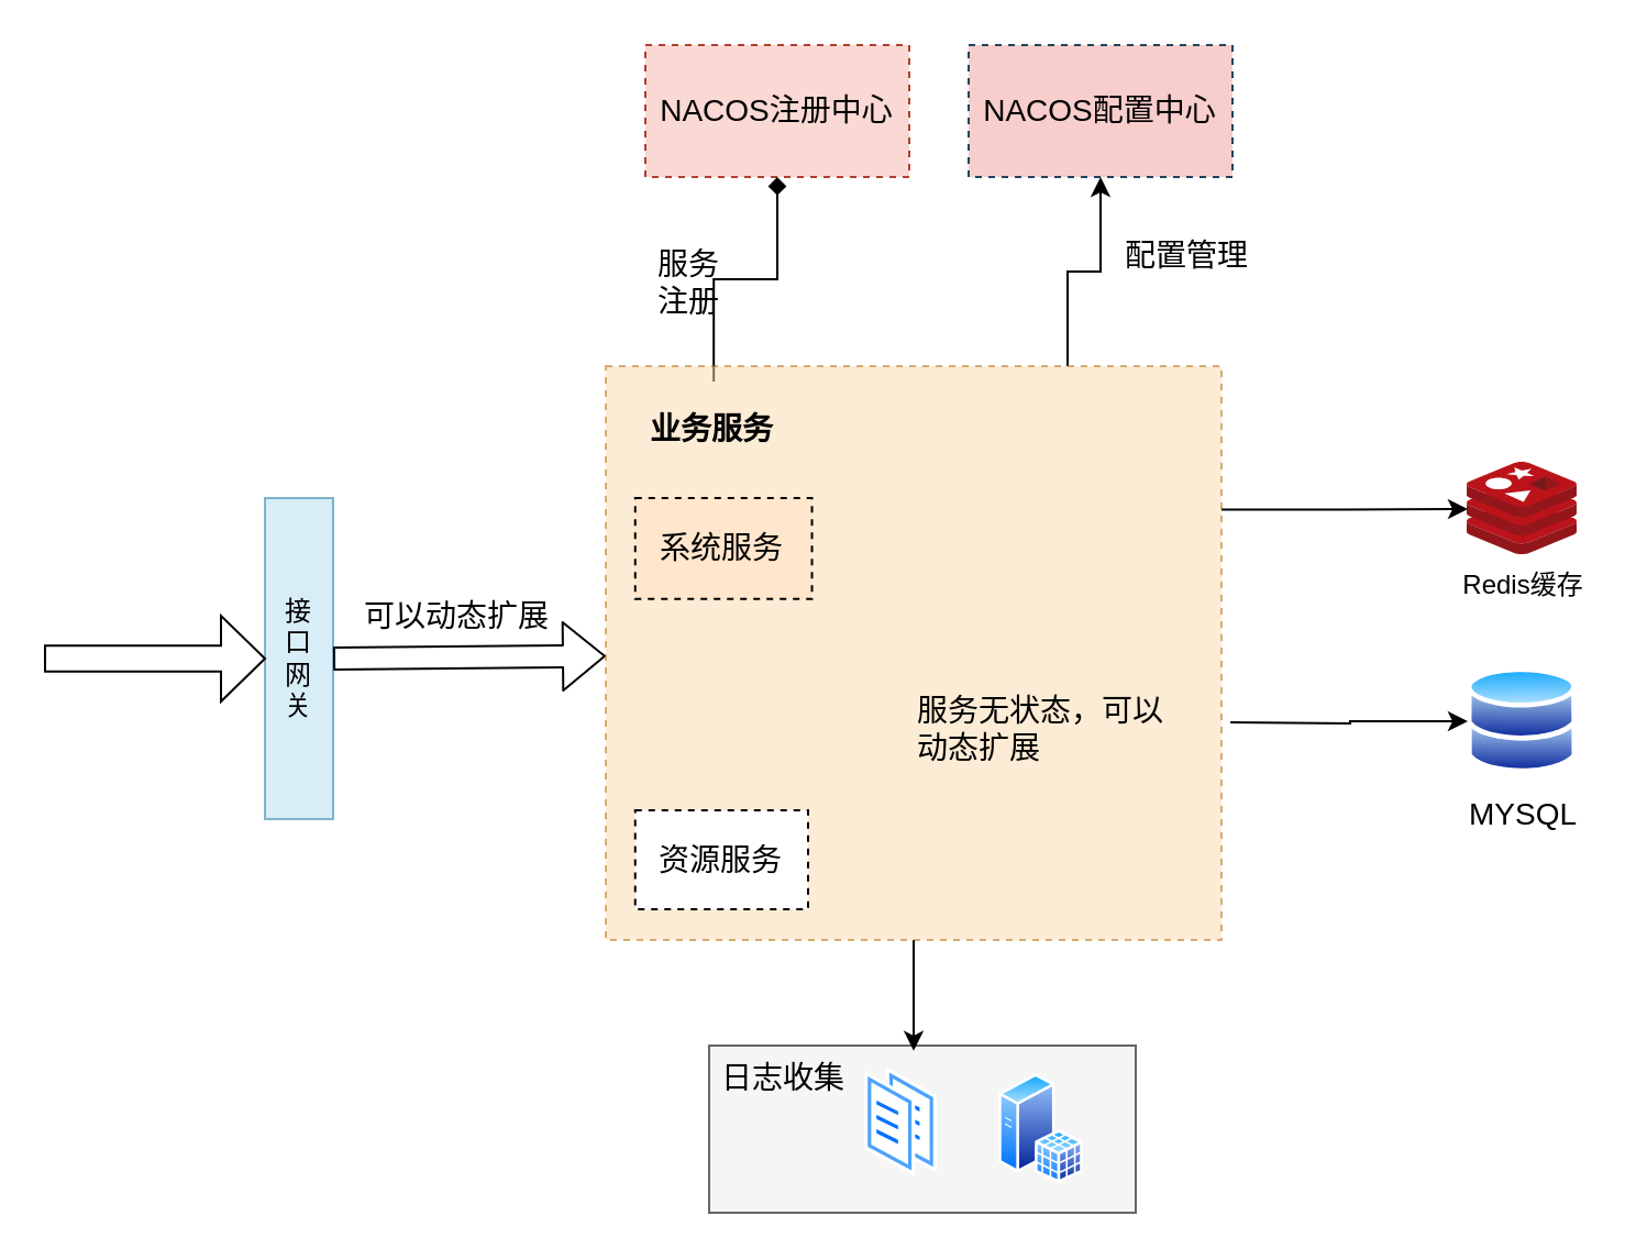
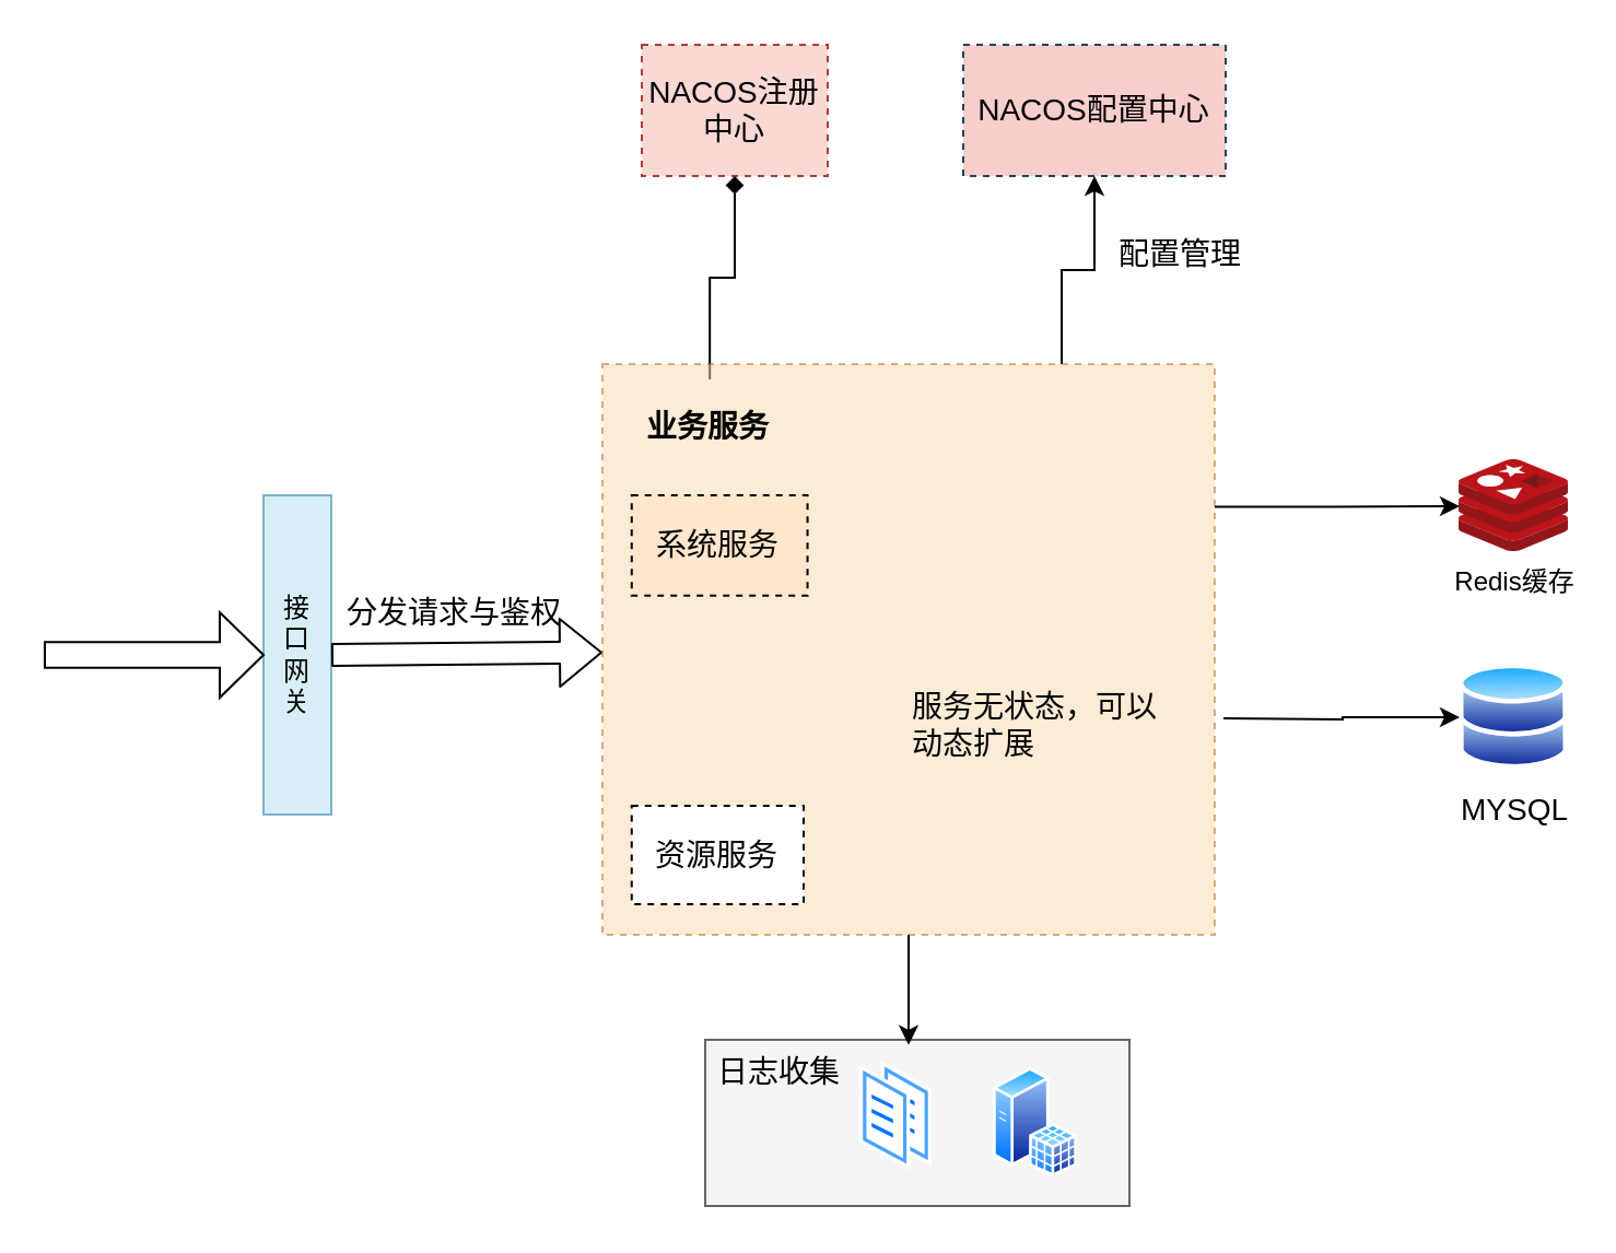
  <mxCell id="0" />
  <mxCell id="1" parent="0" />
  <mxCell id="2" value="接&lt;br&gt;口&lt;br&gt;网&lt;br style=&quot;font-size: 16px&quot;&gt;关" style="rounded=0;whiteSpace=wrap;html=1;strokeColor=#10739e;fillColor=#b1ddf0;gradientColor=none;opacity=50;" vertex="1" parent="1"><mxGeometry x="120" y="226" width="31" height="146.02" as="geometry" /></mxCell>
- <mxCell id="3" value="NACOS注册中心" style="rounded=0;whiteSpace=wrap;html=1;dashed=1;strokeColor=#ae4132;fillColor=#fad9d5;fontSize=14;" vertex="1" parent="1"><mxGeometry x="293" y="20" width="120" height="60" as="geometry" /></mxCell>
+ <mxCell id="3" value="NACOS注册中心" style="rounded=0;whiteSpace=wrap;html=1;dashed=1;strokeColor=#ae4132;fillColor=#fad9d5;fontSize=14;" vertex="1" parent="1"><mxGeometry x="293" y="20" width="85" height="60" as="geometry" /></mxCell>
  <mxCell id="4" value="NACOS配置中心" style="rounded=0;whiteSpace=wrap;html=1;dashed=1;strokeColor=#23445d;fillColor=#f8cecc;fontSize=14;" vertex="1" parent="1"><mxGeometry x="440" y="20" width="120" height="60" as="geometry" /></mxCell>
  <mxCell id="5" style="edgeStyle=orthogonalEdgeStyle;rounded=0;orthogonalLoop=1;jettySize=auto;html=1;exitX=0.75;exitY=0;exitDx=0;exitDy=0;fontSize=14;" edge="1" parent="1" source="14" target="4"><mxGeometry relative="1" as="geometry" /></mxCell>
  <mxCell id="6" style="edgeStyle=orthogonalEdgeStyle;rounded=0;orthogonalLoop=1;jettySize=auto;html=1;exitX=0.5;exitY=0;exitDx=0;exitDy=0;entryX=0.5;entryY=1;entryDx=0;entryDy=0;fontSize=14;endArrow=diamond;" edge="1" parent="1" source="15" target="3"><mxGeometry relative="1" as="geometry" /></mxCell>
  <mxCell id="7" value="MYSQL" style="aspect=fixed;perimeter=ellipsePerimeter;html=1;align=center;shadow=0;dashed=0;spacingTop=3;image;image=img/lib/active_directory/databases.svg;strokeColor=#000000;fillColor=#ffffff;gradientColor=none;fontSize=14;" vertex="1" parent="1"><mxGeometry x="667" y="303" width="50" height="49" as="geometry" /></mxCell>
  <mxCell id="8" value="" style="shape=singleArrow;whiteSpace=wrap;html=1;strokeColor=#000000;fillColor=#ffffff;gradientColor=none;fontSize=14;" vertex="1" parent="1"><mxGeometry x="20" y="279.51" width="100" height="39" as="geometry" /></mxCell>
  <mxCell id="9" value="" style="shape=flexArrow;endArrow=classic;html=1;fontSize=14;fontColor=#FF3333;exitX=1;exitY=0.5;exitDx=0;exitDy=0;" edge="1" parent="1" source="2" target="14"><mxGeometry width="50" height="50" relative="1" as="geometry"><mxPoint x="180" y="331" as="sourcePoint" /><mxPoint x="230" y="281" as="targetPoint" /></mxGeometry></mxCell>
- <mxCell id="10" value="可以动态扩展" style="text;html=1;strokeColor=none;fillColor=none;align=center;verticalAlign=middle;whiteSpace=wrap;rounded=0;fontSize=14;fontColor=#000000;" vertex="1" parent="1"><mxGeometry x="156" y="270" width="103" height="20" as="geometry" /></mxCell>
- <mxCell id="11" value="服务注册" style="text;html=1;strokeColor=none;fillColor=none;align=center;verticalAlign=middle;whiteSpace=wrap;rounded=0;fontSize=14;fontColor=#000000;" vertex="1" parent="1"><mxGeometry x="293" y="118" width="40" height="20" as="geometry" /></mxCell>
+ <mxCell id="10" value="分发请求与鉴权" style="text;html=1;strokeColor=none;fillColor=none;align=center;verticalAlign=middle;whiteSpace=wrap;rounded=0;fontSize=14;fontColor=#000000;" vertex="1" parent="1"><mxGeometry x="156" y="270" width="103" height="20" as="geometry" /></mxCell>
  <mxCell id="12" value="配置管理" style="text;html=1;strokeColor=none;fillColor=none;align=center;verticalAlign=middle;whiteSpace=wrap;rounded=0;fontSize=14;fontColor=#000000;" vertex="1" parent="1"><mxGeometry x="505" y="99" width="69" height="33" as="geometry" /></mxCell>
  <mxCell id="13" value="" style="group" vertex="1" connectable="0" parent="1"><mxGeometry x="273" y="155" width="292" height="286" as="geometry" /></mxCell>
  <mxCell id="14" value="" style="rounded=0;whiteSpace=wrap;html=1;strokeColor=#b46504;fillColor=#fad7ac;opacity=50;dashed=1;" vertex="1" parent="13"><mxGeometry x="2" y="11" width="280" height="261" as="geometry" /></mxCell>
  <mxCell id="15" value="业务服务" style="text;html=1;strokeColor=none;fillColor=none;align=center;verticalAlign=middle;whiteSpace=wrap;rounded=0;opacity=50;fontStyle=1;fontSize=14;" vertex="1" parent="13"><mxGeometry x="7.49" y="17.997" width="87.175" height="44.322" as="geometry" /></mxCell>
  <mxCell id="16" value="系统服务" style="rounded=0;whiteSpace=wrap;html=1;dashed=1;fontSize=14;fillColor=#ffe6cc;" vertex="1" parent="13"><mxGeometry x="15.38" y="71" width="80.4" height="45.93" as="geometry" /></mxCell>
  <mxCell id="17" value="资源服务" style="rounded=0;whiteSpace=wrap;html=1;dashed=1;fontSize=14;" vertex="1" parent="13"><mxGeometry x="15.38" y="213" width="78.62" height="45" as="geometry" /></mxCell>
  <mxCell id="18" value="服务无状态，可以动态扩展" style="text;html=1;strokeColor=none;fillColor=none;align=left;verticalAlign=top;whiteSpace=wrap;rounded=0;fontSize=14;fontColor=#000000;" vertex="1" parent="13"><mxGeometry x="142" y="152.88" width="125" height="39.24" as="geometry" /></mxCell>
  <mxCell id="19" value="" style="group" vertex="1" connectable="0" parent="1"><mxGeometry x="322" y="475" width="194" height="76" as="geometry" /></mxCell>
  <mxCell id="20" value="" style="rounded=0;whiteSpace=wrap;html=1;strokeColor=#666666;fillColor=#f5f5f5;fontSize=14;align=left;gradientColor=none;" vertex="1" parent="19"><mxGeometry width="194" height="76" as="geometry" /></mxCell>
  <mxCell id="21" value="" style="aspect=fixed;perimeter=ellipsePerimeter;html=1;align=center;shadow=0;dashed=0;spacingTop=3;image;image=img/lib/active_directory/documents.svg;strokeColor=#000000;fillColor=#ffffff;gradientColor=none;fontSize=14;fontColor=#000000;" vertex="1" parent="19"><mxGeometry x="71" y="10" width="33" height="50" as="geometry" /></mxCell>
  <mxCell id="22" value="" style="aspect=fixed;perimeter=ellipsePerimeter;html=1;align=center;shadow=0;dashed=0;spacingTop=3;image;image=img/lib/active_directory/sql_server.svg;strokeColor=#000000;fillColor=#ffffff;gradientColor=none;fontSize=14;fontColor=#000000;" vertex="1" parent="19"><mxGeometry x="132" y="13" width="38.5" height="50" as="geometry" /></mxCell>
  <mxCell id="23" value="日志收集" style="text;html=1;strokeColor=none;fillColor=none;align=center;verticalAlign=middle;whiteSpace=wrap;rounded=0;fontSize=14;fontColor=#000000;" vertex="1" parent="19"><mxGeometry y="5" width="68" height="20" as="geometry" /></mxCell>
  <mxCell id="24" style="edgeStyle=orthogonalEdgeStyle;rounded=0;orthogonalLoop=1;jettySize=auto;html=1;exitX=0.5;exitY=1;exitDx=0;exitDy=0;fontSize=14;fontColor=#000000;" edge="1" parent="1" source="14"><mxGeometry relative="1" as="geometry"><mxPoint x="415" y="477.4" as="targetPoint" /></mxGeometry></mxCell>
  <mxCell id="25" value="Redis缓存" style="aspect=fixed;html=1;points=[];align=center;image;fontSize=12;image=img/lib/mscae/Cache_Redis_Product.svg;strokeColor=#000000;fillColor=#ffffff;gradientColor=none;" vertex="1" parent="1"><mxGeometry x="667" y="210" width="50" height="42" as="geometry" /></mxCell>
  <mxCell id="26" style="edgeStyle=orthogonalEdgeStyle;rounded=0;orthogonalLoop=1;jettySize=auto;html=1;exitX=1;exitY=0.25;exitDx=0;exitDy=0;fontSize=14;fontColor=#000000;" edge="1" parent="1" source="14" target="25"><mxGeometry relative="1" as="geometry" /></mxCell>
  <mxCell id="27" style="edgeStyle=orthogonalEdgeStyle;rounded=0;orthogonalLoop=1;jettySize=auto;html=1;entryX=0;entryY=0.5;entryDx=0;entryDy=0;fontSize=14;fontColor=#000000;" edge="1" parent="1" target="7"><mxGeometry relative="1" as="geometry"><mxPoint x="559" y="328" as="sourcePoint" /></mxGeometry></mxCell>
